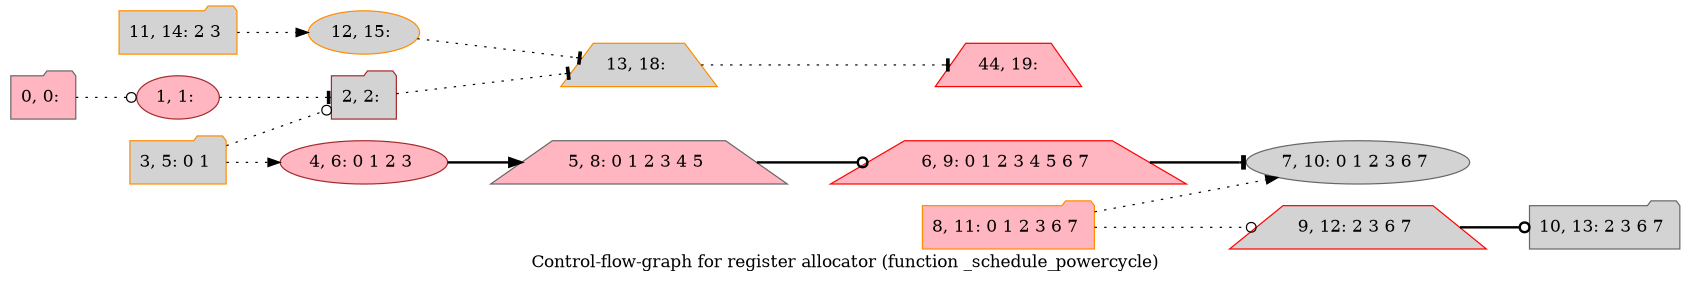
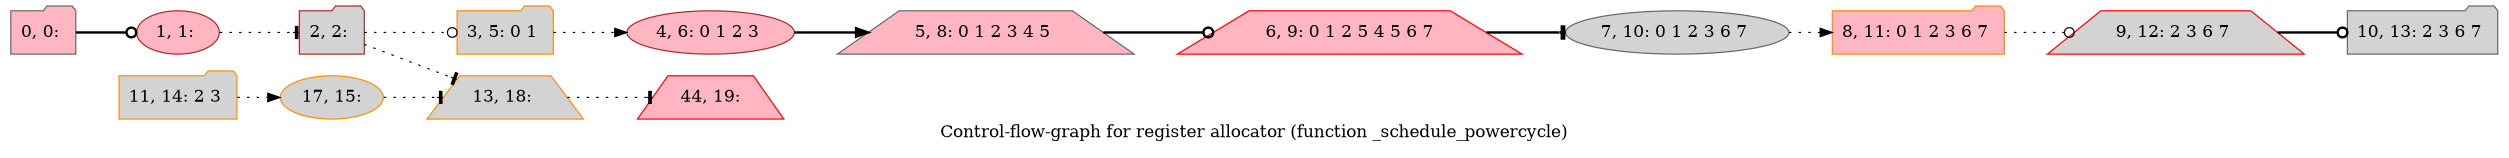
  digraph {
    label="Control-flow-graph for register allocator (function _schedule_powercycle)"
    rankdir=LR
    node [color=darkorange fillcolor=lightgrey shape=folder style=filled]
    edge [arrowhead=odot style=dotted]
    n1 [color=gray40 fillcolor=lightpink label="0, 0: "]
    n2 [color=brown fillcolor=lightpink label="1, 1: " shape=ellipse]
    n3 [color=brown label="2, 2: "]
    n4 [label="3, 5: 0 1 "]
    n5 [label="13, 18: " shape=trapezium]
    n6 [color=brown fillcolor=lightpink label="4, 6: 0 1 2 3 " shape=ellipse]
    n7 [color=red fillcolor=lightpink label="44, 19:" shape=trapezium]
    n8 [color=gray40 fillcolor=lightpink label="5, 8: 0 1 2 3 4 5 " shape=trapezium]
-   n9 [color=red fillcolor=lightpink label="6, 9: 0 1 2 3 4 5 6 7 " shape=trapezium]
+   n9 [color=red fillcolor=lightpink label="6, 9: 0 1 2 5 4 5 6 7" shape=trapezium]
    n10 [color=gray40 label="7, 10: 0 1 2 3 6 7 " shape=ellipse]
    n11 [fillcolor=lightpink label="8, 11: 0 1 2 3 6 7 "]
    n12 [color=red label="9, 12: 2 3 6 7 " shape=trapezium]
    n13 [color=gray40 label="10, 13: 2 3 6 7 "]
    n14 [label="11, 14: 2 3 "]
-   n15 [label="12, 15: " shape=ellipse]
-   n1 -> n2
+   n15 [label="17, 15:" shape=ellipse]
+   n1 -> n2 [style=bold]
    n2 -> n3 [arrowhead=tee]
-   n4 -> n3
+   n3 -> n4
    n3 -> n5 [arrowhead=tee]
    n4 -> n6 [arrowhead=normal]
    n5 -> n7 [arrowhead=tee]
    n6 -> n8 [arrowhead=normal style=bold]
    n8 -> n9 [style=bold]
    n9 -> n10 [arrowhead=tee style=bold]
-   n11 -> n10 [arrowhead=normal]
+   n10 -> n11 [arrowhead=normal]
    n11 -> n12
    n12 -> n13 [style=bold]
    n14 -> n15 [arrowhead=normal]
    n15 -> n5 [arrowhead=tee]
  }
